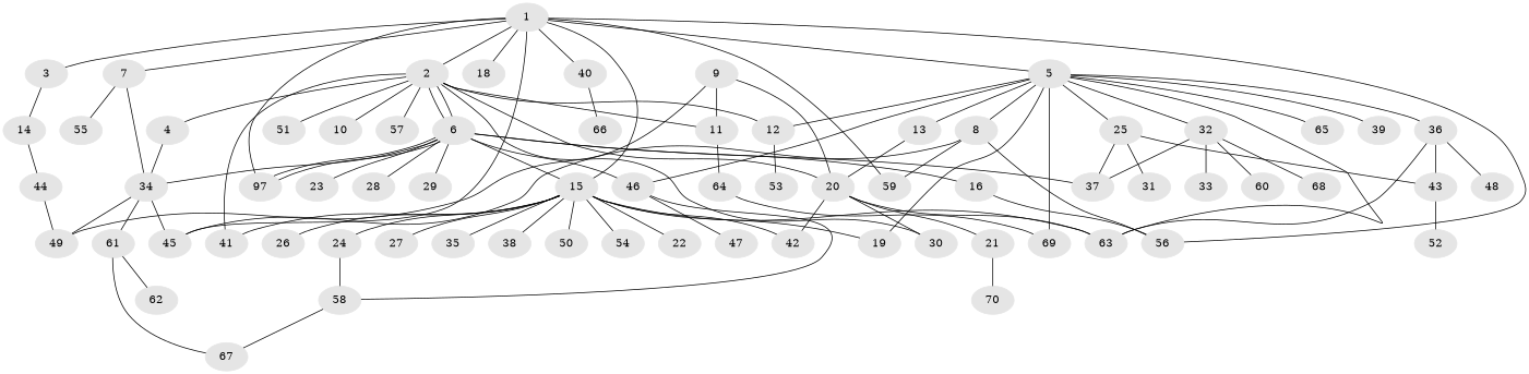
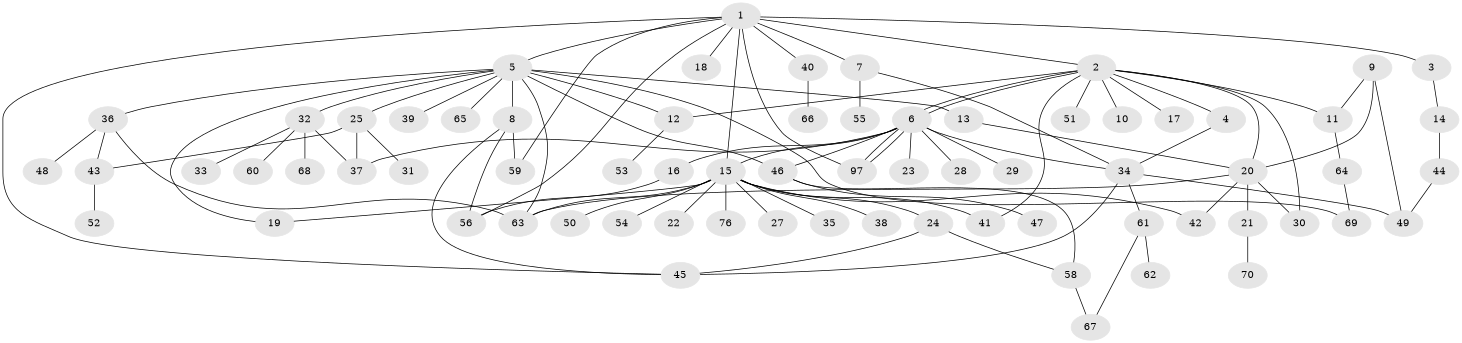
  graph {
    node [color=gray90 style=filled]
    1
    2
    3
    5
    7
    15
    18
    40
    45
    56
    n11 [label=97]
    59
    4
    6
    10
    11
    12
-   17 [label=57]
+   17
    20
    30
    41
    51
    14
    8
    13
    19
    25
    32
    36
    39
    46
    63
    65
    69
    34
    55
    22
    24
-   26
+   26 [label=76]
    27
    35
    38
    42
    50
    54
    66
    16
    23
    28
    29
    37
    64
    53
    21
    44
    49
    61
    31
    43
    33
    60
    68
    48
    58
    47
    9
    70
    67
    52
    62
    1 -- 2
    1 -- 3
    1 -- 5
    1 -- 7
    1 -- 15
    1 -- 18
    1 -- 40
    1 -- 45
    1 -- 56
    1 -- n11
    1 -- 59
    2 -- 4
    2 -- 6
    2 -- 6
    2 -- 10
    2 -- 11
    2 -- 12
    2 -- 17
    2 -- 20
    2 -- 30
    2 -- 41
    2 -- 51
    3 -- 14
    5 -- 12
    5 -- 8
    5 -- 13
    5 -- 19
    5 -- 25
    5 -- 32
    5 -- 36
    5 -- 39
    5 -- 46
    5 -- 63
    5 -- 65
    5 -- 69
    7 -- 34
    7 -- 55
    15 -- 41
    15 -- 19
    15 -- 63
    15 -- 22
    15 -- 24
    15 -- 26
    15 -- 27
    15 -- 35
    15 -- 38
    15 -- 42
    15 -- 50
    15 -- 54
    40 -- 66
    4 -- 34
    6 -- 15
    6 -- n11
    6 -- n11
    6 -- 46
    6 -- 34
    6 -- 16
    6 -- 23
    6 -- 28
    6 -- 29
    6 -- 37
    11 -- 64
    12 -- 53
    20 -- 30
    20 -- 63
    20 -- 42
    20 -- 21
    14 -- 44
    8 -- 45
    8 -- 56
    8 -- 59
    13 -- 20
    25 -- 37
    25 -- 31
    25 -- 43
    32 -- 37
    32 -- 33
    32 -- 60
    32 -- 68
    36 -- 63
    36 -- 43
    36 -- 48
    46 -- 58
    46 -- 47
    34 -- 45
    34 -- 49
    34 -- 61
+   24 -- 45
    24 -- 58
    16 -- 56
    64 -- 69
    21 -- 70
    44 -- 49
    61 -- 67
    61 -- 62
    43 -- 52
    58 -- 67
    9 -- 11
    9 -- 20
    9 -- 49
  }
